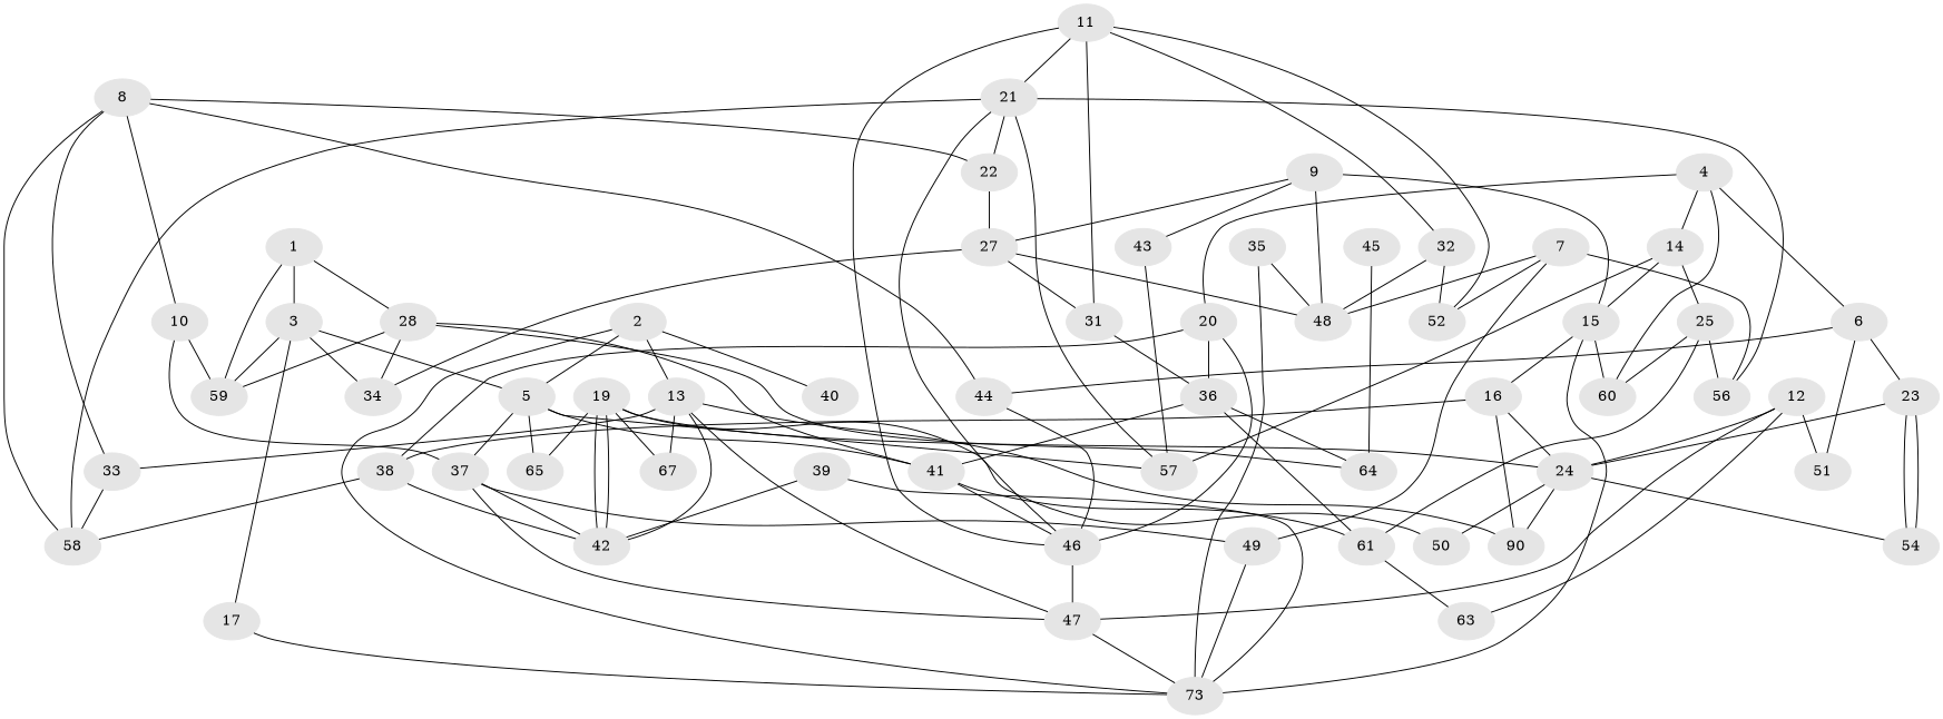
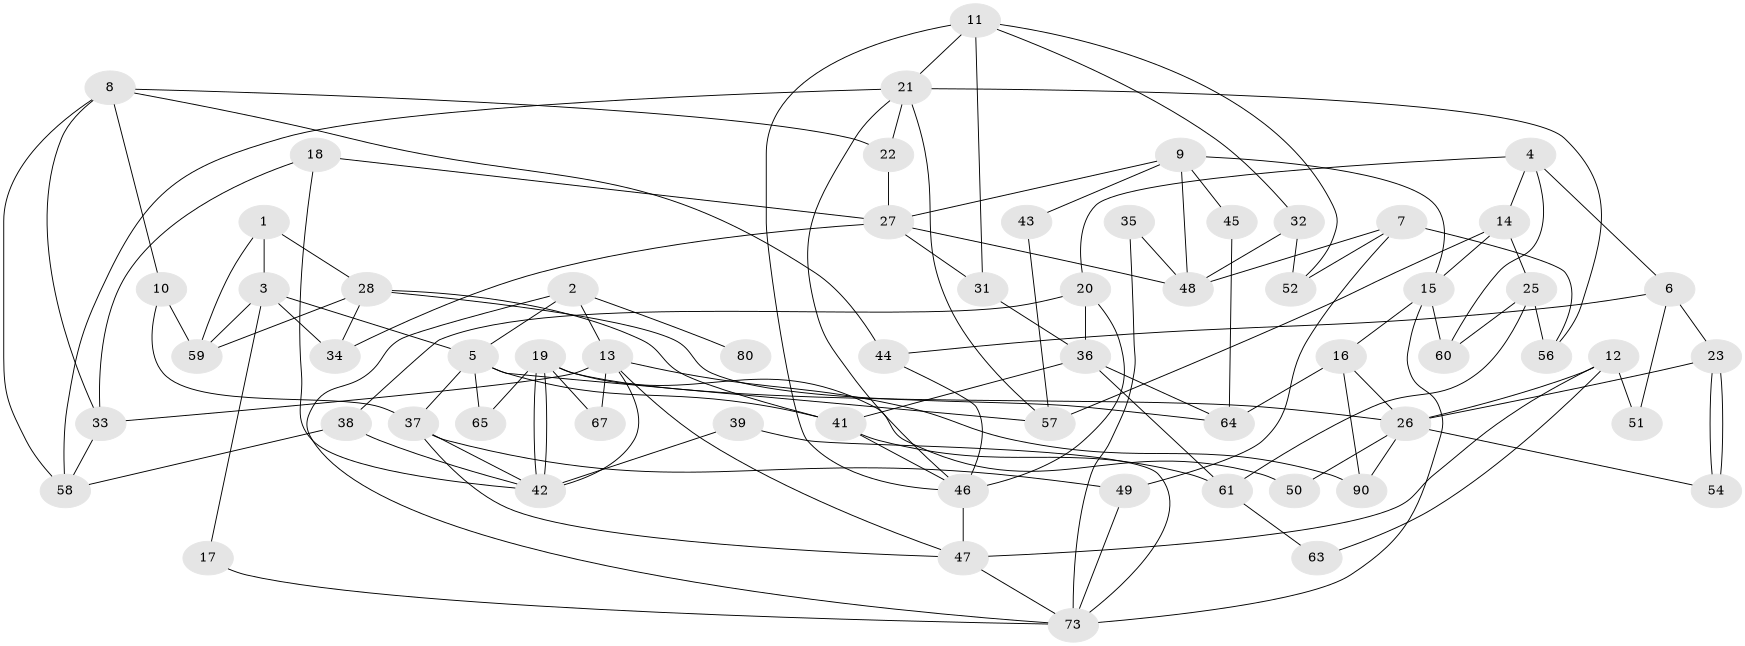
  graph {
    node [color=gray90 style=filled]
    1
    3
    28
    59
    5
    17
    34
    41
    64
    2
    13
-   40
+   40 [label=80]
    n13 [label=73]
    37
    57
    65
    33
    47
    n19 [label=90]
    42
    n21 [label=67]
    4
    6
    14
    20
    60
    23
    44
    51
    15
    25
    46
    36
    38
    49
    61
-   24
+   24 [label=26]
    54
    7
    48
    52
    56
    8
    10
    22
    58
    27
    9
    43
    45
    16
    31
    11
    21
    32
    12
    63
    50
+   18
    19
    35
    39
    1 -- 3
    1 -- 28
    1 -- 59
    3 -- 59
    3 -- 5
    3 -- 17
    3 -- 34
    28 -- 59
    28 -- 34
    28 -- 41
    28 -- 64
    5 -- 41
    5 -- 37
    5 -- 57
    5 -- 65
    17 -- n13
    41 -- 46
    41 -- 61
    2 -- 5
    2 -- 13
    2 -- 40
    2 -- n13
    13 -- 33
    13 -- 47
    13 -- n19
    13 -- 42
    13 -- n21
    37 -- 47
    37 -- 42
    37 -- 49
    33 -- 58
    47 -- n13
    4 -- 6
    4 -- 14
    4 -- 20
    4 -- 60
    6 -- 23
    6 -- 44
    6 -- 51
    14 -- 57
    14 -- 15
    14 -- 25
    20 -- 46
    20 -- 36
    20 -- 38
    23 -- 24
    23 -- 54
    23 -- 54
    44 -- 46
    15 -- n13
    15 -- 60
    15 -- 16
    25 -- 60
    25 -- 61
    25 -- 56
    46 -- 47
    36 -- 41
    36 -- 64
    36 -- 61
    38 -- 42
    38 -- 58
    49 -- n13
    61 -- 63
    24 -- n19
    24 -- 54
    24 -- 50
    7 -- 49
    7 -- 48
    7 -- 52
    7 -- 56
    8 -- 33
    8 -- 44
    8 -- 10
    8 -- 22
    8 -- 58
    10 -- 59
    10 -- 37
    22 -- 27
    27 -- 34
    27 -- 48
    27 -- 31
    9 -- 15
    9 -- 48
    9 -- 27
    9 -- 43
+   9 -- 45
    43 -- 57
    45 -- 64
-   16 -- 38
+   16 -- 64
    16 -- n19
    16 -- 24
    31 -- 36
    11 -- 46
    11 -- 52
    11 -- 31
    11 -- 21
    11 -- 32
    21 -- 57
    21 -- 46
    21 -- 56
    21 -- 22
    21 -- 58
    32 -- 48
    32 -- 52
    12 -- 47
    12 -- 51
    12 -- 24
    12 -- 63
+   18 -- 33
+   18 -- 42
+   18 -- 27
    19 -- 65
    19 -- 42
    19 -- 42
    19 -- n21
    19 -- 24
    19 -- 50
    35 -- n13
    35 -- 48
    39 -- n13
    39 -- 42
  }
